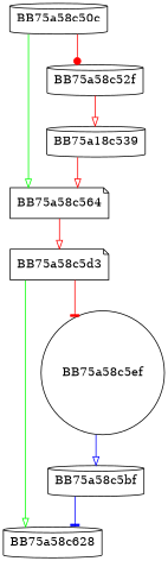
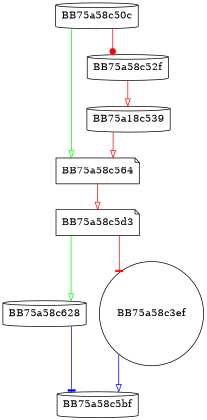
  digraph {
    splines=ortho
    node [shape=cylinder]
    edge [arrowhead=onormal color=red]
    BB75a58c564 [shape=note]
    BB75a58c50c
    BB75a58c52f
    BB75a58c5d3 [shape=note]
    n5 [label=BB75a18c539]
    BB75a58c628
-   BB75a58c5ef [shape=circle]
+   BB75a58c5ef [shape=circle label=BB75a58c3ef]
    BB75a58c5bf
    BB75a58c564 -> BB75a58c5d3
    BB75a58c50c -> BB75a58c564 [color=green]
    BB75a58c50c -> BB75a58c52f [arrowhead=dot]
    BB75a58c52f -> n5
    BB75a58c5d3 -> BB75a58c628 [color=green]
    BB75a58c5d3 -> BB75a58c5ef [arrowhead=tee]
    n5 -> BB75a58c564
-   BB75a58c5bf -> BB75a58c628 [arrowhead=tee color=blue]
+   BB75a58c628 -> BB75a58c5bf [arrowhead=tee color=blue]
    BB75a58c5ef -> BB75a58c5bf [color=blue]
  }
